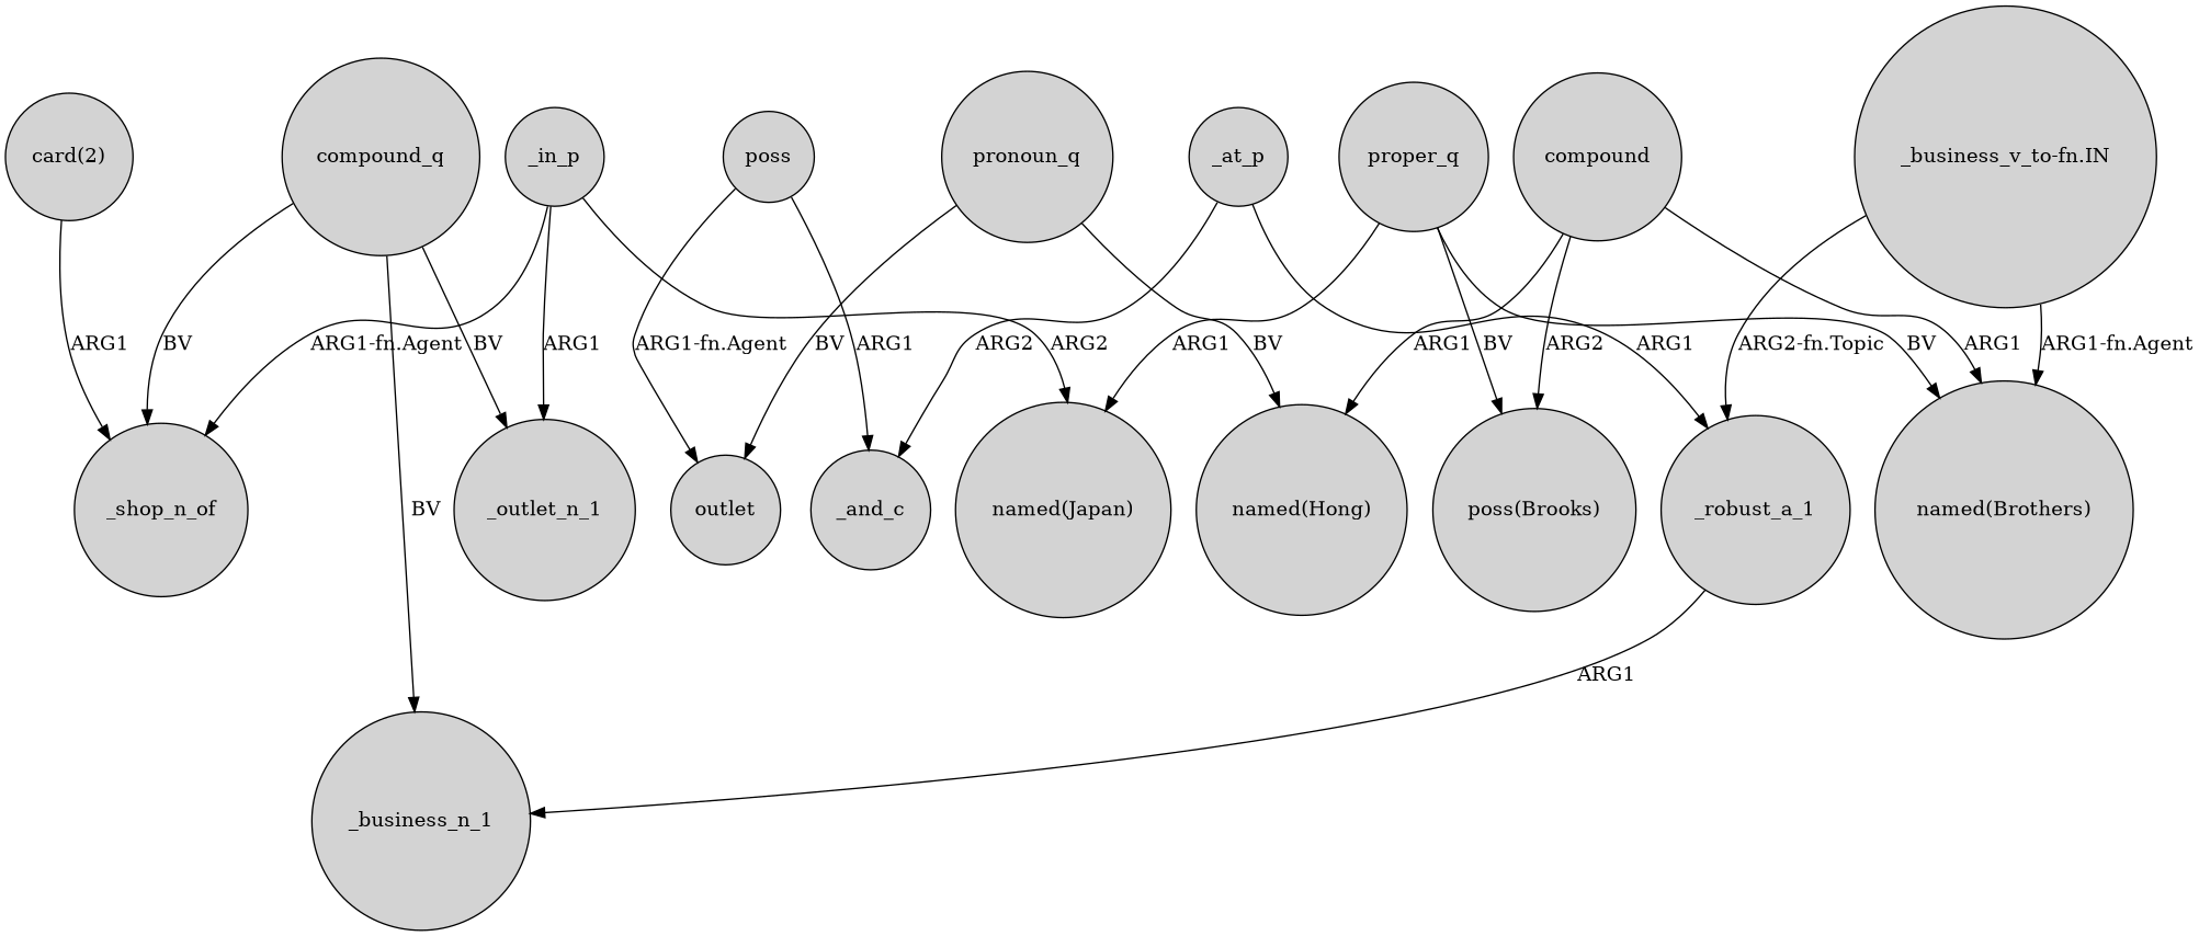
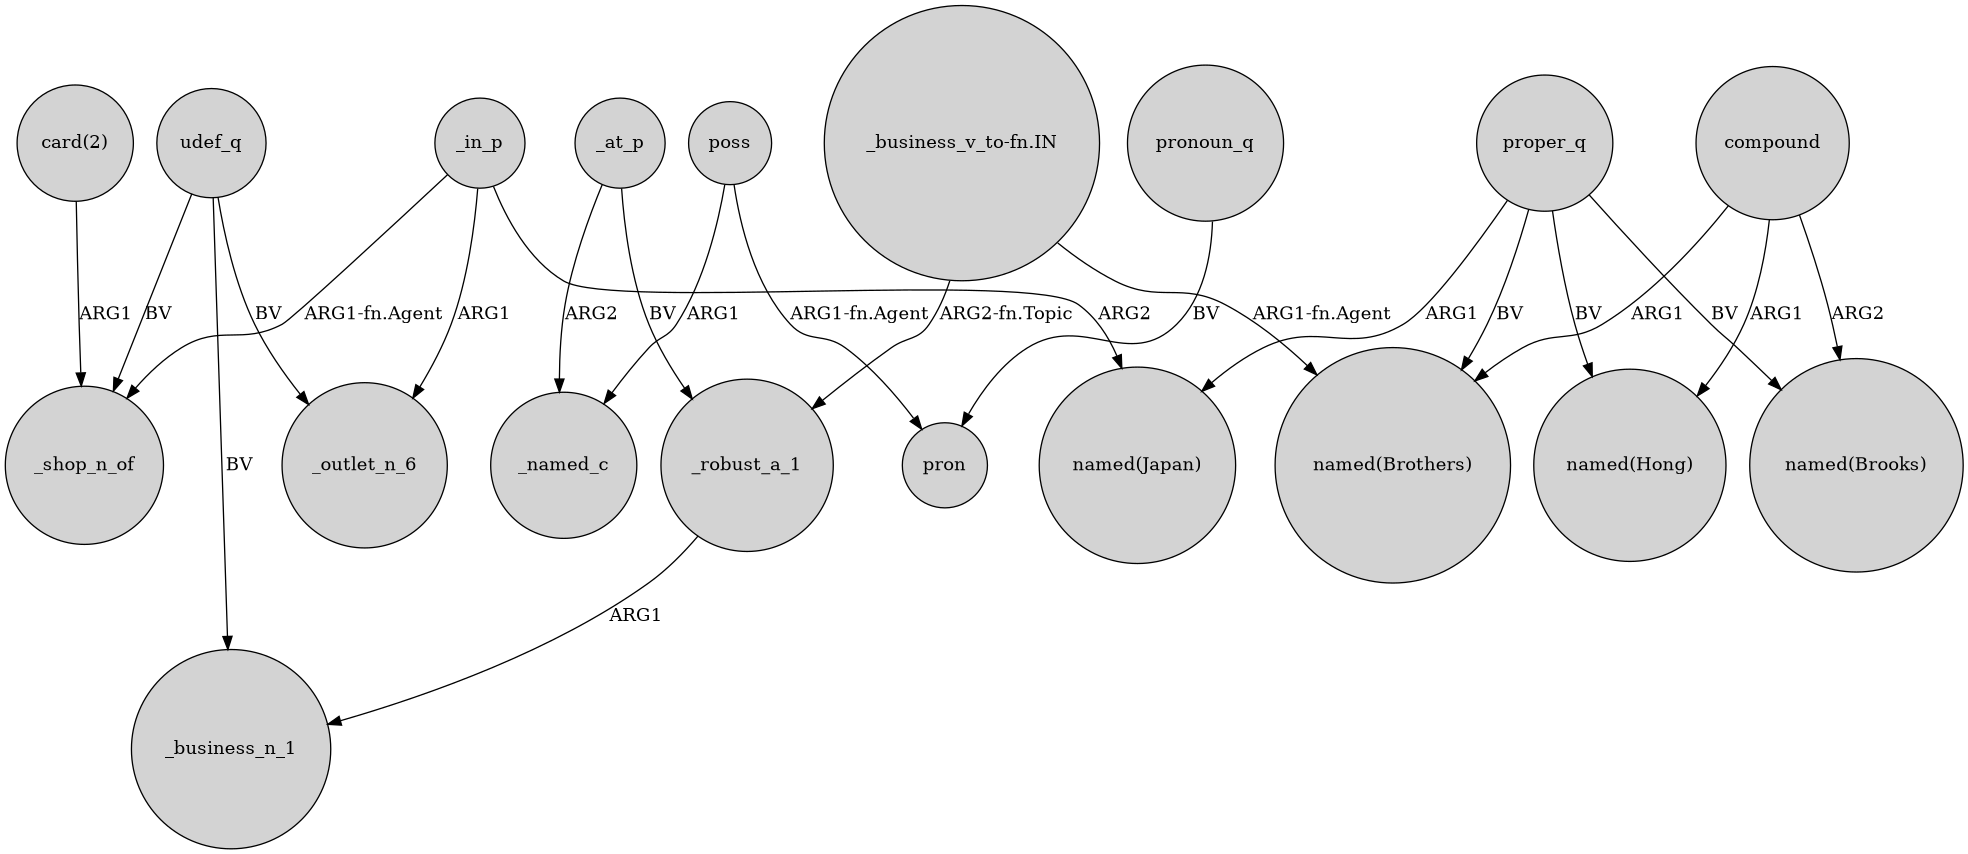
  digraph {
    node [shape=circle style=filled]
    _in_p
    _shop_n_of
    "named(Japan)"
-   _outlet_n_1
+   _outlet_n_1 [label=_outlet_n_6]
    poss
-   pron [label=outlet]
-   _and_c
+   pron
+   _and_c [label=_named_c]
    _at_p
    _robust_a_1
    _business_n_1
    proper_q
    "named(Brothers)"
    "named(Hong)"
-   "named(Brooks)" [label="poss(Brooks)"]
+   "named(Brooks)"
    compound
    pronoun_q
-   udef_q [label=compound_q]
+   udef_q
    "card(2)"
    n19 [label="_business_v_to-fn.IN"]
    _in_p -> _shop_n_of [label="ARG1-fn.Agent"]
    _in_p -> "named(Japan)" [label=ARG2]
    _in_p -> _outlet_n_1 [label=ARG1]
    poss -> pron [label="ARG1-fn.Agent"]
    poss -> _and_c [label=ARG1]
    _at_p -> _and_c [label=ARG2]
-   _at_p -> _robust_a_1 [label=ARG1]
+   _at_p -> _robust_a_1 [label=BV]
    _robust_a_1 -> _business_n_1 [label=ARG1]
    proper_q -> "named(Japan)" [label=ARG1]
    proper_q -> "named(Brothers)" [label=BV]
-   pronoun_q -> "named(Hong)" [label=BV]
+   proper_q -> "named(Hong)" [label=BV]
    proper_q -> "named(Brooks)" [label=BV]
    compound -> "named(Brothers)" [label=ARG1]
    compound -> "named(Hong)" [label=ARG1]
    compound -> "named(Brooks)" [label=ARG2]
    pronoun_q -> pron [label=BV]
    udef_q -> _shop_n_of [label=BV]
    udef_q -> _outlet_n_1 [label=BV]
    udef_q -> _business_n_1 [label=BV]
    "card(2)" -> _shop_n_of [label=ARG1]
    n19 -> _robust_a_1 [label="ARG2-fn.Topic"]
    n19 -> "named(Brothers)" [label="ARG1-fn.Agent"]
  }
